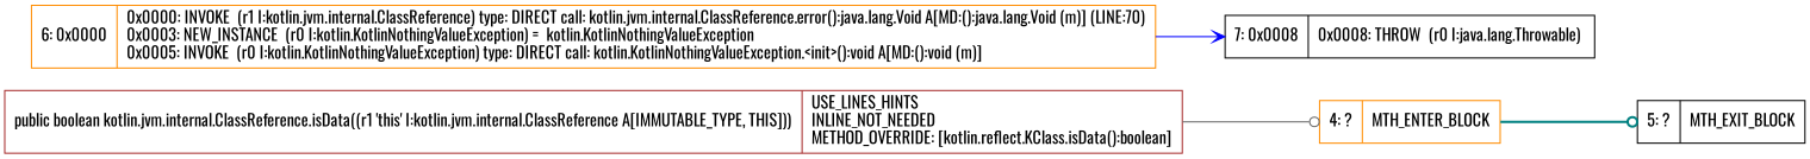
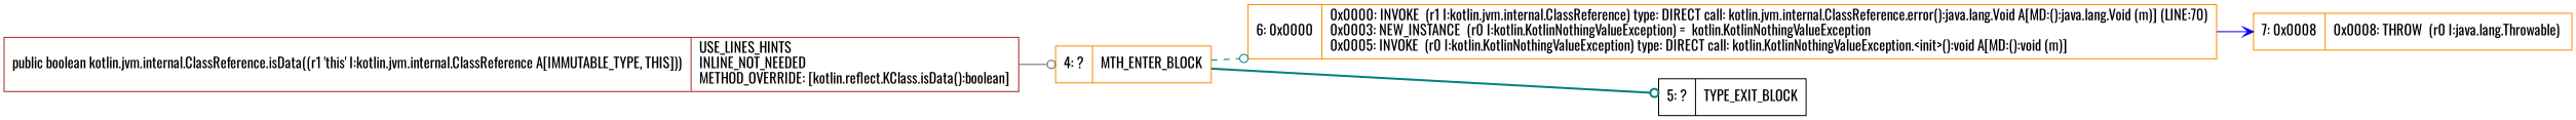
  digraph {
    fontname=Oswald
    rankdir=LR
    node [color=darkorange fontname=Oswald shape=record]
    edge [arrowhead=odot color=teal fontname=Oswald style=solid]
    n1 [label="{4\:\ ?|MTH_ENTER_BLOCK\l}"]
    n2 [label="{6\:\ 0x0000|0x0000: INVOKE  (r1 I:kotlin.jvm.internal.ClassReference) type: DIRECT call: kotlin.jvm.internal.ClassReference.error():java.lang.Void A[MD:():java.lang.Void (m)] (LINE:70)\l0x0003: NEW_INSTANCE  (r0 I:kotlin.KotlinNothingValueException) =  kotlin.KotlinNothingValueException \l0x0005: INVOKE  (r0 I:kotlin.KotlinNothingValueException) type: DIRECT call: kotlin.KotlinNothingValueException.\<init\>():void A[MD:():void (m)]\l}"]
-   n3 [color=black label="{5\:\ ?|MTH_EXIT_BLOCK\l}"]
-   n4 [color=black label="{7\:\ 0x0008|0x0008: THROW  (r0 I:java.lang.Throwable) \l}"]
+   n3 [color=black label="{5\:\ ?|TYPE_EXIT_BLOCK\l}"]
+   n4 [label="{7\:\ 0x0008|0x0008: THROW  (r0 I:java.lang.Throwable) \l}"]
    n5 [color=brown label="{public boolean kotlin.jvm.internal.ClassReference.isData((r1 'this' I:kotlin.jvm.internal.ClassReference A[IMMUTABLE_TYPE, THIS]))  | USE_LINES_HINTS\lINLINE_NOT_NEEDED\lMETHOD_OVERRIDE: [kotlin.reflect.KClass.isData():boolean]\l}"]
+   n1 -> n2 [style=dashed]
    n1 -> n3 [style=bold]
    n2 -> n4 [arrowhead=vee color=blue]
    n5 -> n1 [color=gray40]
  }
